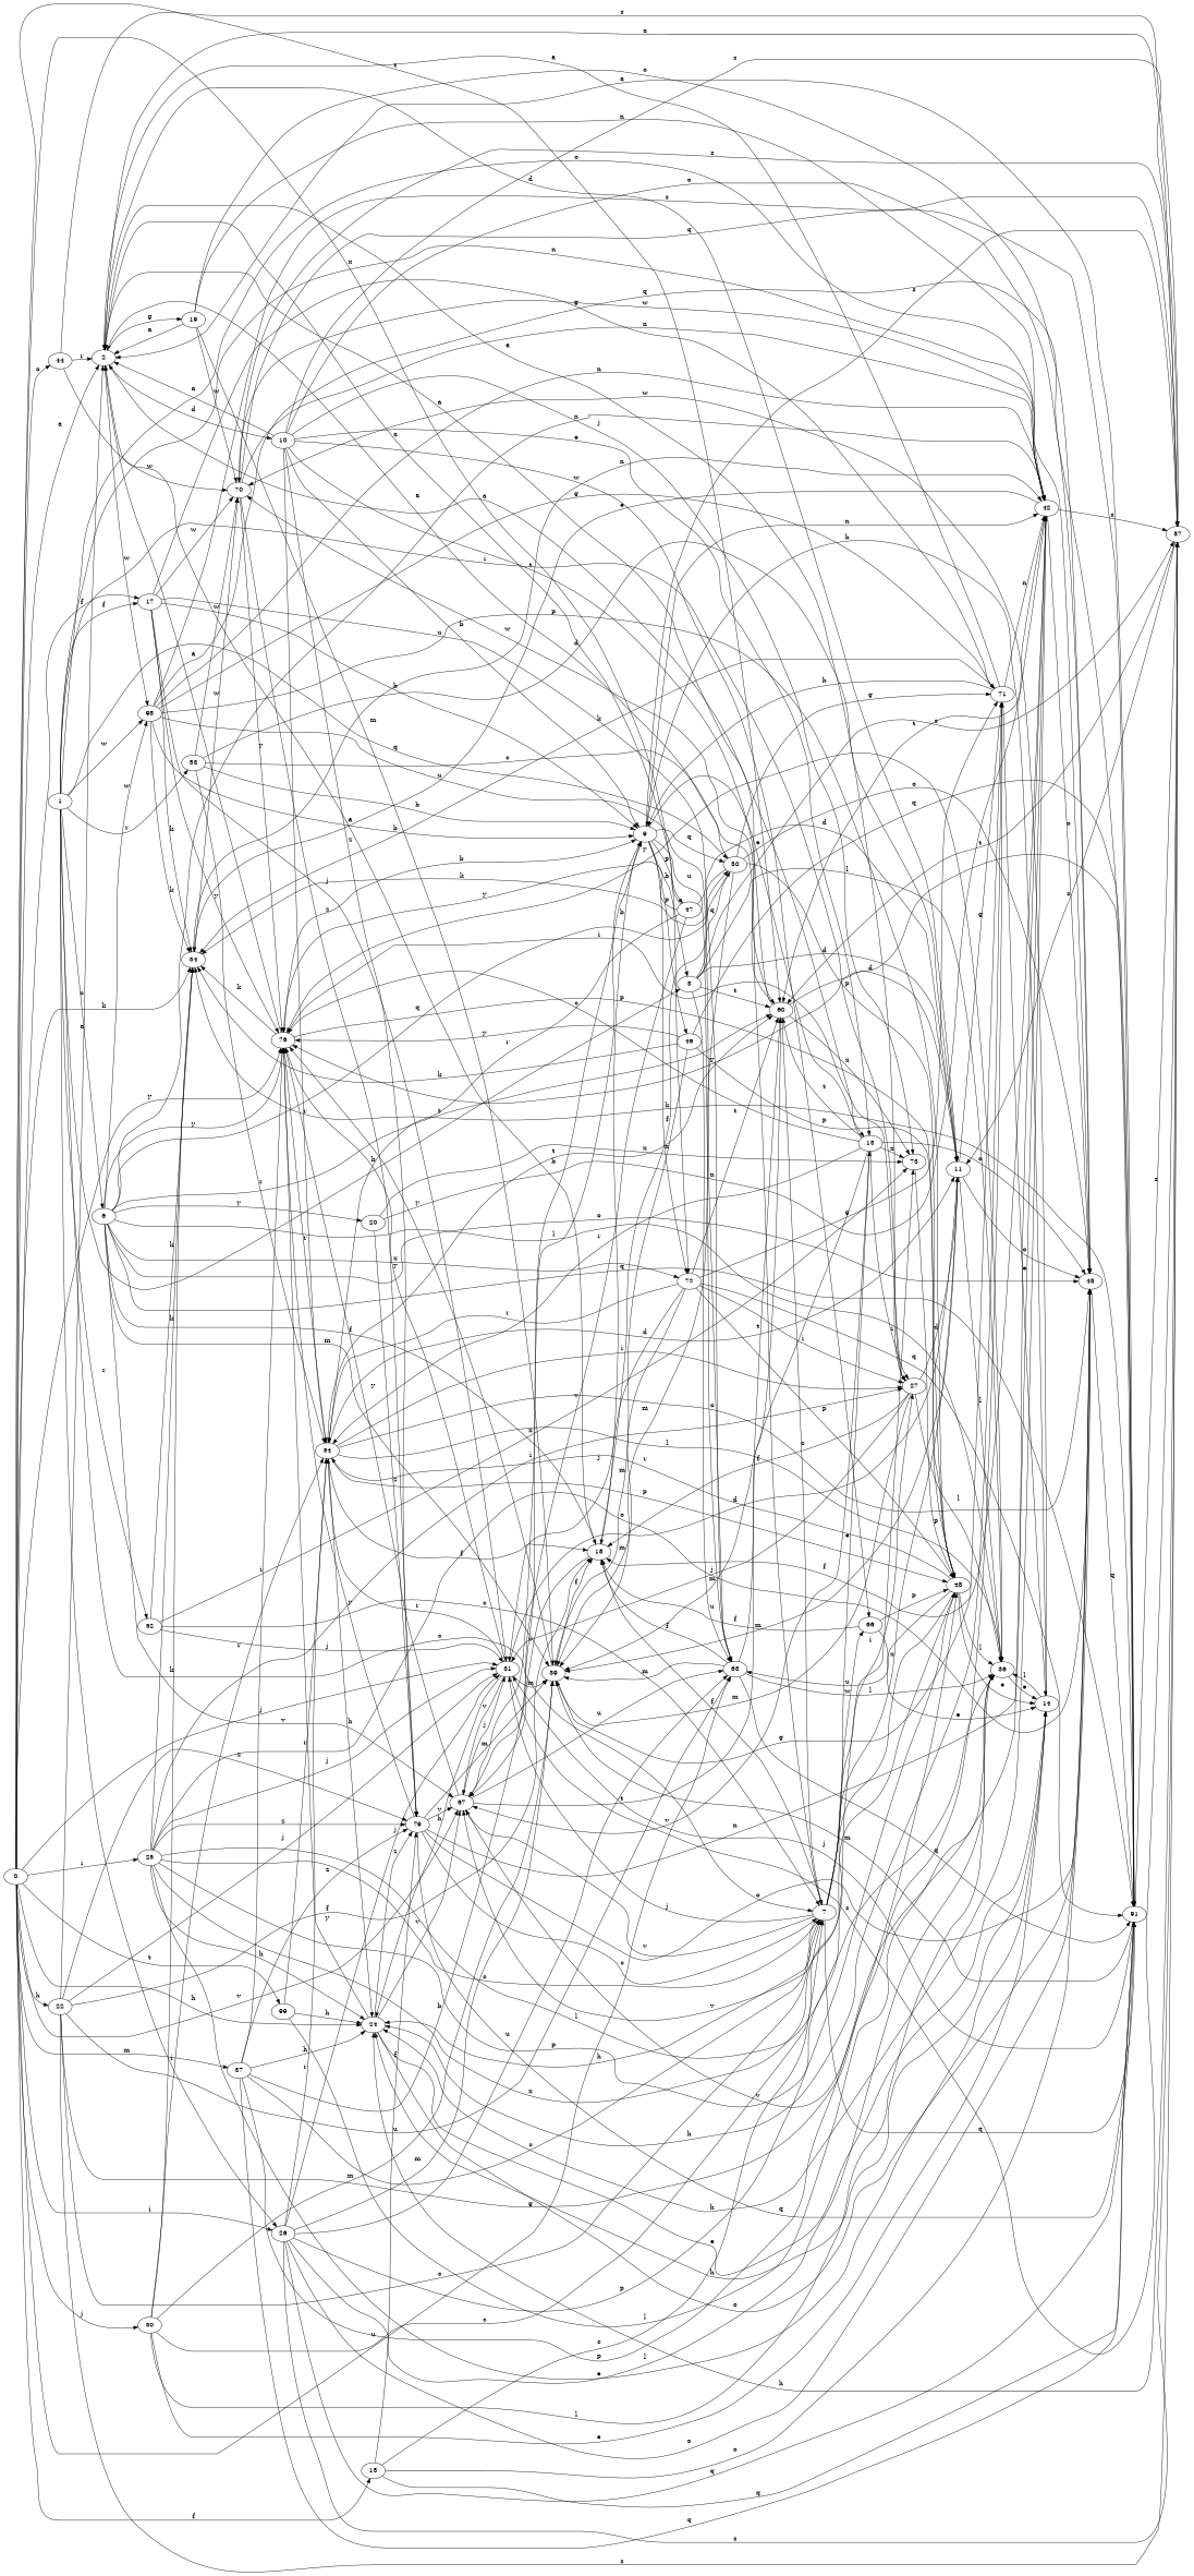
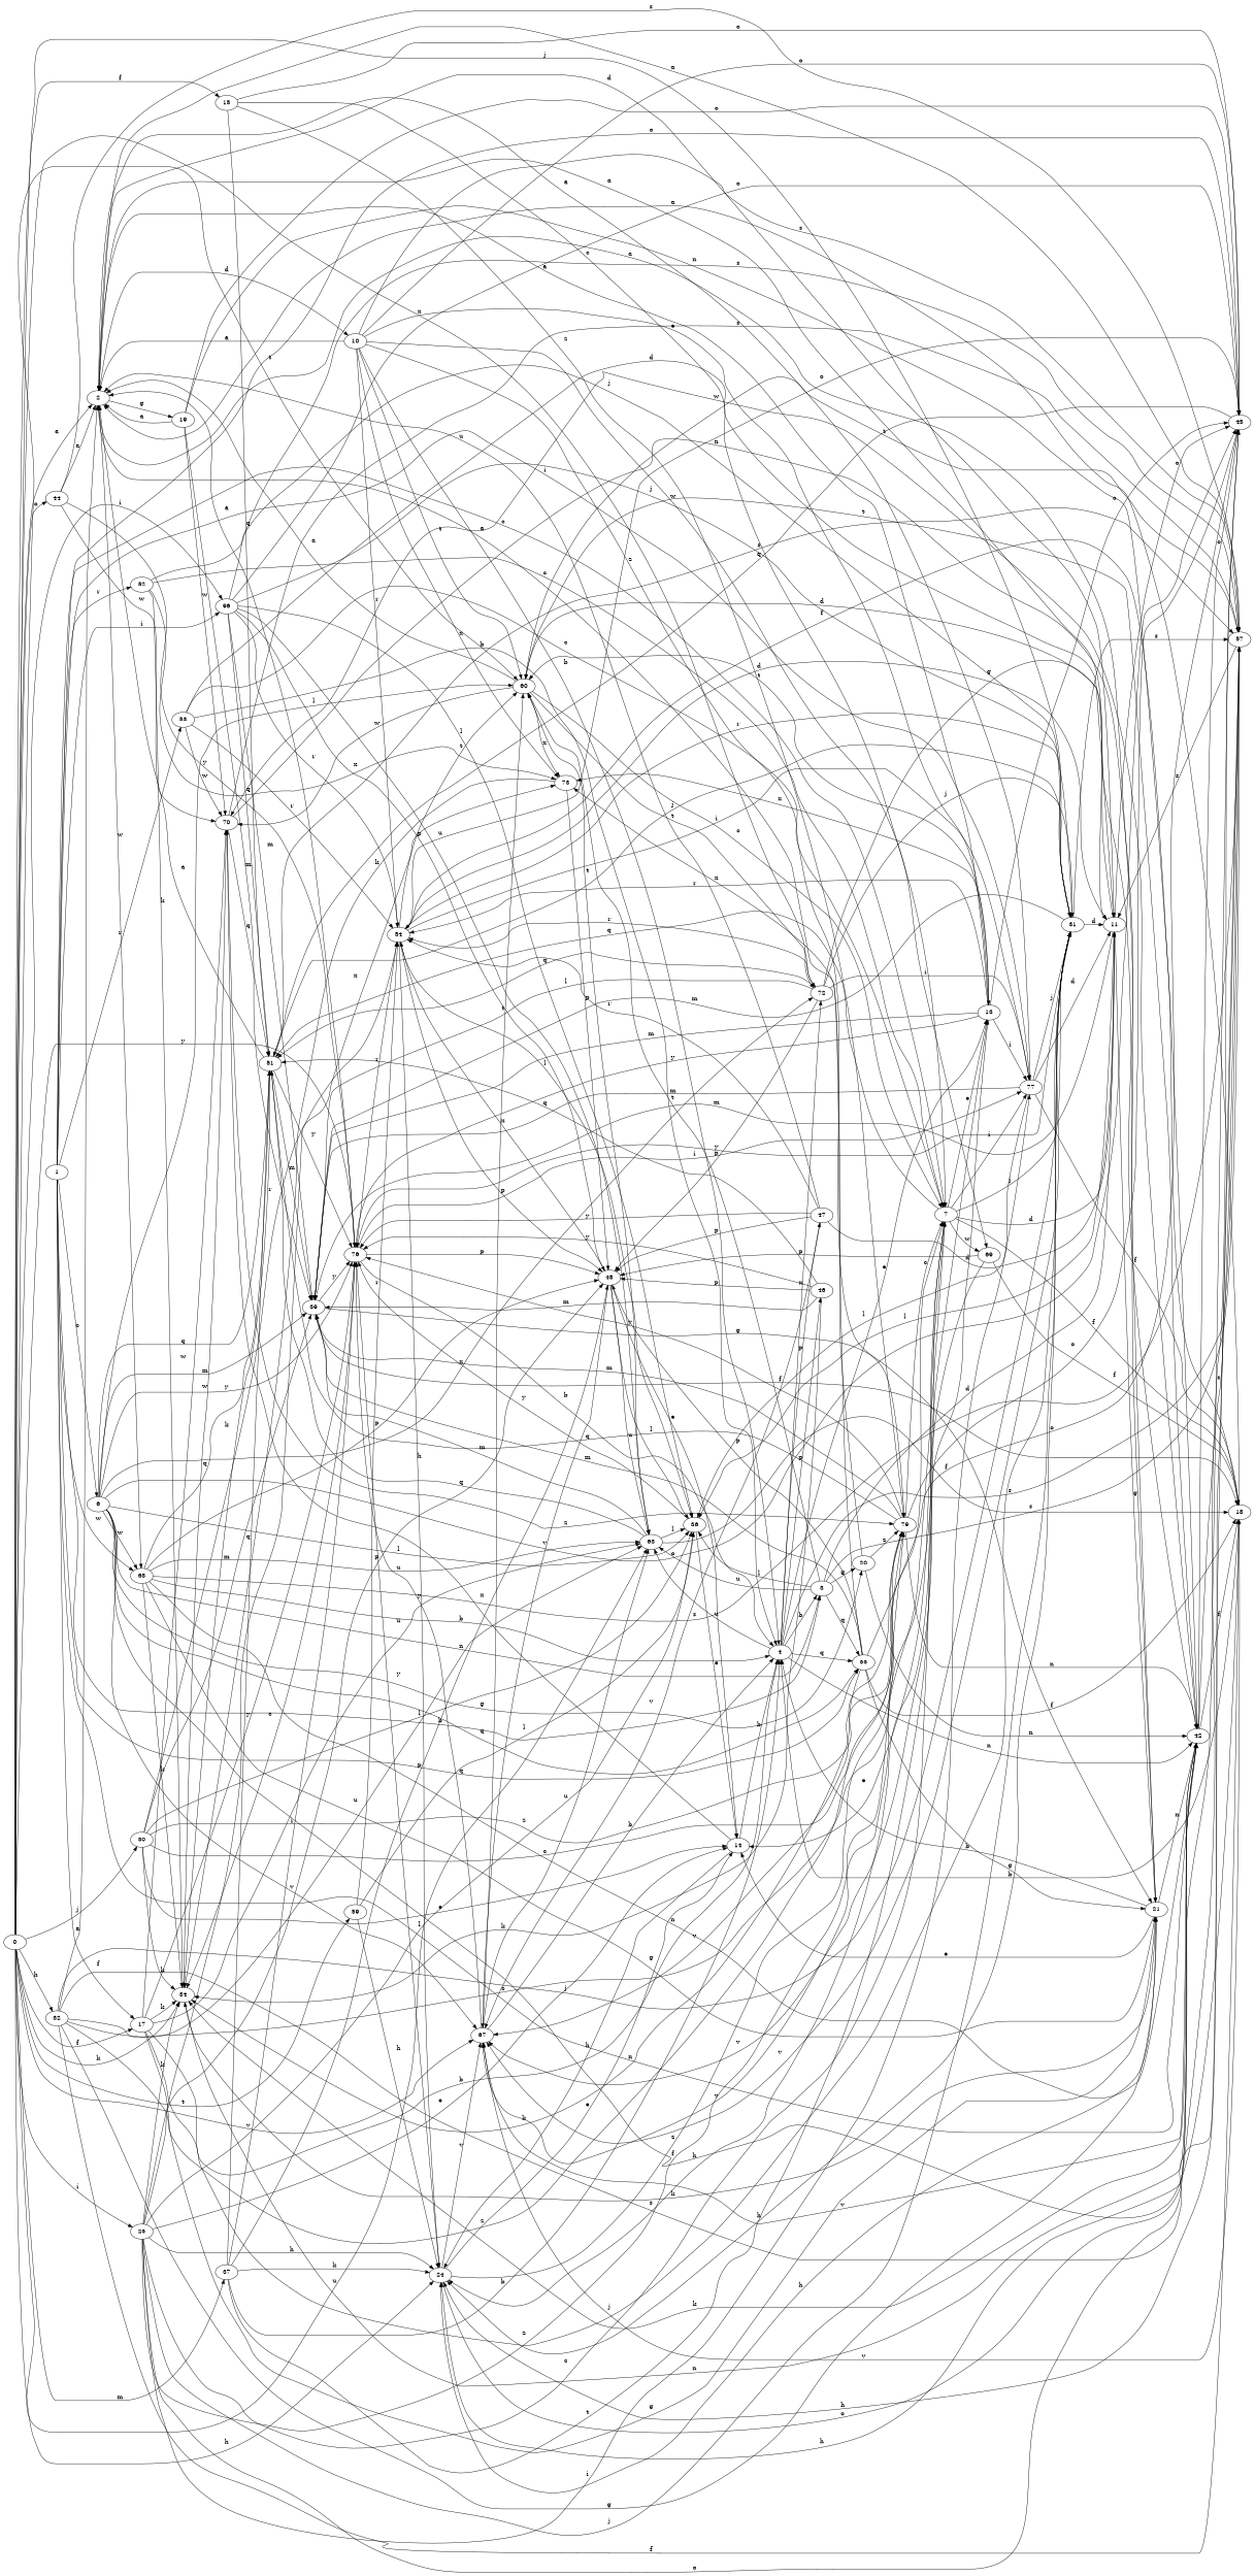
  strict digraph {
    rankdir=LR
    0
    2
    15
    17
-   22
+   22 [label=32]
    24
    25
-   26
+   26 [label=96]
    30
    31
    34
    37
    44
-   59 [label=99]
+   59
    60
    63
    67
    72
    76
-   68 [label=98]
+   68
    10
    11
    19
    7
    45
-   51 [label=91]
+   51
    79
-   4 [label=9]
-   21 [label=71]
+   4
+   21
    70
    57
    18
    14
-   27
+   27 [label=77]
    36
    73
    48
    39
    54
    42
    1
    3
    6
-   50
+   50 [label=55]
    52
    53
    20
    13
-   69 [label=66]
+   69
    46
    47
    0 -> 2 [label=a]
    0 -> 15 [label=f]
    0 -> 17 [label=f]
    0 -> 22 [label=h]
    0 -> 24 [label=h]
    0 -> 25 [label=i]
    0 -> 26 [label=i]
    0 -> 30 [label=j]
    0 -> 31 [label=j]
    0 -> 34 [label=k]
    0 -> 37 [label=m]
    0 -> 44 [label=o]
    0 -> 59 [label=t]
    0 -> 60 [label=t]
    0 -> 63 [label=u]
    0 -> 67 [label=v]
    0 -> 72 [label=x]
    0 -> 76 [label=y]
    2 -> 68 [label=w]
    2 -> 10 [label=d]
    2 -> 11 [label=d]
    2 -> 19 [label=g]
    15 -> 7 [label=c]
    15 -> 45 [label=o]
    15 -> 51 [label=q]
-   15 -> 79 [label=f]
+   15 -> 79 [label=z]
    17 -> 31 [label=j]
    17 -> 34 [label=k]
    17 -> 63 [label=u]
    17 -> 76 [label=y]
    17 -> 4 [label=b]
    17 -> 21 [label=g]
    17 -> 70 [label=w]
    22 -> 2 [label=a]
    22 -> 31 [label=j]
    22 -> 63 [label=u]
    22 -> 7 [label=c]
    22 -> 79 [label=z]
    22 -> 21 [label=g]
    22 -> 57 [label=s]
    22 -> 18 [label=f]
    24 -> 67 [label=v]
    24 -> 76 [label=y]
    24 -> 45 [label=o]
    24 -> 79 [label=z]
    24 -> 14 [label=e]
    25 -> 24 [label=h]
    25 -> 31 [label=j]
    25 -> 34 [label=k]
-   25 -> 7 [label=c]
+   25 -> 13 [label=c]
    25 -> 45 [label=o]
    25 -> 79 [label=z]
    25 -> 14 [label=e]
    25 -> 27 [label=i]
    25 -> 36 [label=l]
    25 -> 73 [label=x]
    25 -> 48 [label=p]
    26 -> 31 [label=j]
    26 -> 63 [label=u]
    26 -> 45 [label=o]
    26 -> 51 [label=q]
    26 -> 57 [label=s]
    26 -> 36 [label=l]
    26 -> 48 [label=p]
    26 -> 39 [label=m]
    26 -> 54 [label=r]
    30 -> 34 [label=k]
    30 -> 7 [label=c]
-   37 -> 79 [label=z]
+   30 -> 79 [label=z]
    30 -> 14 [label=e]
    30 -> 36 [label=l]
    30 -> 39 [label=m]
    30 -> 54 [label=r]
    31 -> 24 [label=h]
    31 -> 67 [label=v]
    31 -> 76 [label=y]
    31 -> 11 [label=d]
    31 -> 57 [label=s]
    31 -> 39 [label=m]
    31 -> 54 [label=r]
    34 -> 70 [label=w]
    34 -> 42 [label=n]
-   37 -> 24 [label=h]
+   37 -> 24 [label=k]
    37 -> 76 [label=i]
-   37 -> 7 [label=c]
+   37 -> 7 [label=t]
    37 -> 51 [label=q]
    37 -> 4 [label=b]
    37 -> 48 [label=p]
-   44 -> 2 [label=r]
-   70 -> 76 [label=y]
+   44 -> 2 [label=a]
+   44 -> 76 [label=y]
    44 -> 70 [label=w]
    44 -> 57 [label=s]
    59 -> 24 [label=h]
    59 -> 36 [label=l]
    59 -> 54 [label=r]
    60 -> 2 [label=a]
    60 -> 11 [label=d]
    60 -> 7 [label=c]
    60 -> 70 [label=w]
    60 -> 73 [label=x]
    63 -> 60 [label=t]
    63 -> 51 [label=q]
    63 -> 18 [label=f]
    63 -> 36 [label=l]
    63 -> 39 [label=m]
-   67 -> 31 [label=j]
    67 -> 60 [label=t]
    67 -> 63 [label=u]
    67 -> 76 [label=y]
    67 -> 4 [label=b]
    72 -> 31 [label=j]
-   72 -> 60 [label=t]
+   60 -> 72 [label=t]
    72 -> 51 [label=q]
    72 -> 21 [label=g]
    72 -> 27 [label=i]
    72 -> 48 [label=p]
-   72 -> 39 [label=m]
+   72 -> 39 [label=l]
    72 -> 54 [label=r]
    76 -> 2 [label=a]
-   76 -> 34 [label=k]
+   76 -> 34 [label=c]
    76 -> 4 [label=b]
    76 -> 27 [label=i]
    76 -> 48 [label=p]
    76 -> 54 [label=r]
    68 -> 34 [label=k]
    68 -> 63 [label=u]
    68 -> 51 [label=q]
    68 -> 4 [label=b]
    68 -> 21 [label=g]
    68 -> 57 [label=s]
    68 -> 48 [label=p]
    68 -> 42 [label=n]
    10 -> 2 [label=a]
    10 -> 60 [label=t]
    10 -> 45 [label=o]
    10 -> 79 [label=z]
    10 -> 4 [label=b]
    10 -> 57 [label=s]
-   10 -> 73 [label=j]
+   10 -> 73 [label=x]
    10 -> 54 [label=r]
    10 -> 13 [label=e]
    10 -> 69 [label=w]
+   11 -> 2 [label=a]
    11 -> 45 [label=o]
    11 -> 21 [label=g]
    11 -> 36 [label=l]
    11 -> 39 [label=m]
    19 -> 2 [label=a]
    19 -> 45 [label=o]
    19 -> 70 [label=w]
    19 -> 39 [label=m]
    19 -> 42 [label=n]
    7 -> 24 [label=h]
    7 -> 31 [label=j]
    7 -> 67 [label=v]
-   7 -> 11 [label=x]
+   7 -> 11 [label=d]
    7 -> 51 [label=q]
    7 -> 18 [label=f]
    7 -> 27 [label=i]
    7 -> 13 [label=e]
    7 -> 69 [label=w]
    45 -> 51 [label=q]
    51 -> 2 [label=a]
    51 -> 31 [label=j]
    51 -> 34 [label=k]
    51 -> 76 [label=y]
    51 -> 57 [label=s]
    51 -> 39 [label=m]
    79 -> 67 [label=v]
    79 -> 76 [label=y]
    79 -> 7 [label=c]
    79 -> 45 [label=o]
    79 -> 51 [label=q]
    79 -> 39 [label=m]
    79 -> 42 [label=n]
    4 -> 63 [label=u]
    4 -> 72 [label=x]
    4 -> 57 [label=s]
    4 -> 42 [label=n]
    4 -> 3 [label=b]
    4 -> 50 [label=q]
    4 -> 13 [label=e]
    4 -> 46 [label=p]
    4 -> 47 [label=p]
    21 -> 2 [label=a]
    21 -> 24 [label=h]
    21 -> 34 [label=k]
    21 -> 4 [label=b]
    21 -> 14 [label=e]
    21 -> 42 [label=n]
    70 -> 51 [label=q]
    70 -> 79 [label=z]
    70 -> 57 [label=s]
    70 -> 42 [label=n]
    57 -> 2 [label=a]
    57 -> 24 [label=h]
    57 -> 60 [label=t]
    57 -> 11 [label=s]
    18 -> 2 [label=a]
    18 -> 67 [label=v]
    18 -> 4 [label=b]
    14 -> 24 [label=h]
    14 -> 4 [label=b]
-   14 -> 70 [label=w]
-   14 -> 36 [label=l]
+   14 -> 70 [label=x]
    27 -> 2 [label=a]
    27 -> 31 [label=j]
    27 -> 11 [label=d]
    27 -> 18 [label=f]
    27 -> 36 [label=l]
    27 -> 39 [label=m]
    36 -> 76 [label=y]
    36 -> 14 [label=e]
+   73 -> 34 [label=k]
    73 -> 48 [label=p]
    48 -> 63 [label=u]
    48 -> 67 [label=v]
    48 -> 14 [label=e]
    48 -> 36 [label=l]
-   48 -> 54 [label=r]
+   48 -> 54 [label=x]
    39 -> 76 [label=y]
    39 -> 21 [label=g]
    39 -> 18 [label=f]
    54 -> 24 [label=h]
    54 -> 60 [label=t]
    54 -> 11 [label=d]
    54 -> 45 [label=o]
    54 -> 18 [label=f]
    54 -> 27 [label=i]
    54 -> 36 [label=l]
    54 -> 48 [label=p]
    42 -> 24 [label=h]
-   42 -> 34 [label=e]
+   42 -> 34 [label=k]
    42 -> 60 [label=t]
    42 -> 67 [label=v]
    42 -> 45 [label=o]
    42 -> 70 [label=w]
    42 -> 57 [label=s]
    42 -> 18 [label=f]
    1 -> 17 [label=f]
    1 -> 26 [label=i]
    1 -> 68 [label=w]
    1 -> 7 [label=c]
    1 -> 45 [label=o]
    1 -> 27 [label=i]
    1 -> 42 [label=n]
    1 -> 3 [label=b]
    1 -> 6 [label=c]
    1 -> 50 [label=q]
    1 -> 52 [label=r]
    1 -> 53 [label=r]
    3 -> 60 [label=t]
    3 -> 63 [label=u]
    3 -> 11 [label=d]
    3 -> 57 [label=s]
    3 -> 36 [label=l]
    3 -> 50 [label=q]
-   6 -> 60 [label=t]
+   3 -> 20 [label=g]
+   6 -> 60 [label=l]
    6 -> 67 [label=v]
    6 -> 72 [label=x]
    6 -> 76 [label=y]
    6 -> 68 [label=w]
    6 -> 45 [label=o]
    6 -> 51 [label=q]
    6 -> 18 [label=f]
    6 -> 36 [label=l]
    6 -> 39 [label=m]
-   6 -> 42 [label=n]
+   6 -> 3 [label=n]
    6 -> 50 [label=q]
-   6 -> 20 [label=y]
+   6 -> 20 [label=g]
    50 -> 2 [label=a]
    50 -> 34 [label=k]
    50 -> 45 [label=o]
    50 -> 21 [label=g]
    50 -> 18 [label=f]
    50 -> 48 [label=p]
    50 -> 39 [label=m]
    52 -> 31 [label=j]
    52 -> 34 [label=k]
    52 -> 7 [label=c]
    52 -> 73 [label=x]
    53 -> 11 [label=d]
    53 -> 7 [label=c]
    53 -> 4 [label=b]
    53 -> 70 [label=w]
    53 -> 54 [label=r]
    20 -> 79 [label=z]
    20 -> 73 [label=x]
    20 -> 42 [label=n]
    13 -> 2 [label=a]
    13 -> 60 [label=t]
    13 -> 67 [label=v]
-   13 -> 76 [label=c]
+   13 -> 76 [label=y]
    13 -> 45 [label=o]
    13 -> 27 [label=i]
    13 -> 73 [label=x]
    13 -> 39 [label=m]
    13 -> 54 [label=r]
    69 -> 18 [label=f]
    69 -> 14 [label=e]
    69 -> 48 [label=p]
    46 -> 34 [label=k]
    46 -> 76 [label=y]
    46 -> 51 [label=q]
    46 -> 48 [label=p]
    46 -> 39 [label=m]
-   47 -> 2 [label=a]
+   47 -> 2 [label=u]
    47 -> 67 [label=v]
    47 -> 76 [label=y]
    47 -> 11 [label=d]
+   47 -> 48 [label=p]
    47 -> 54 [label=r]
  }
